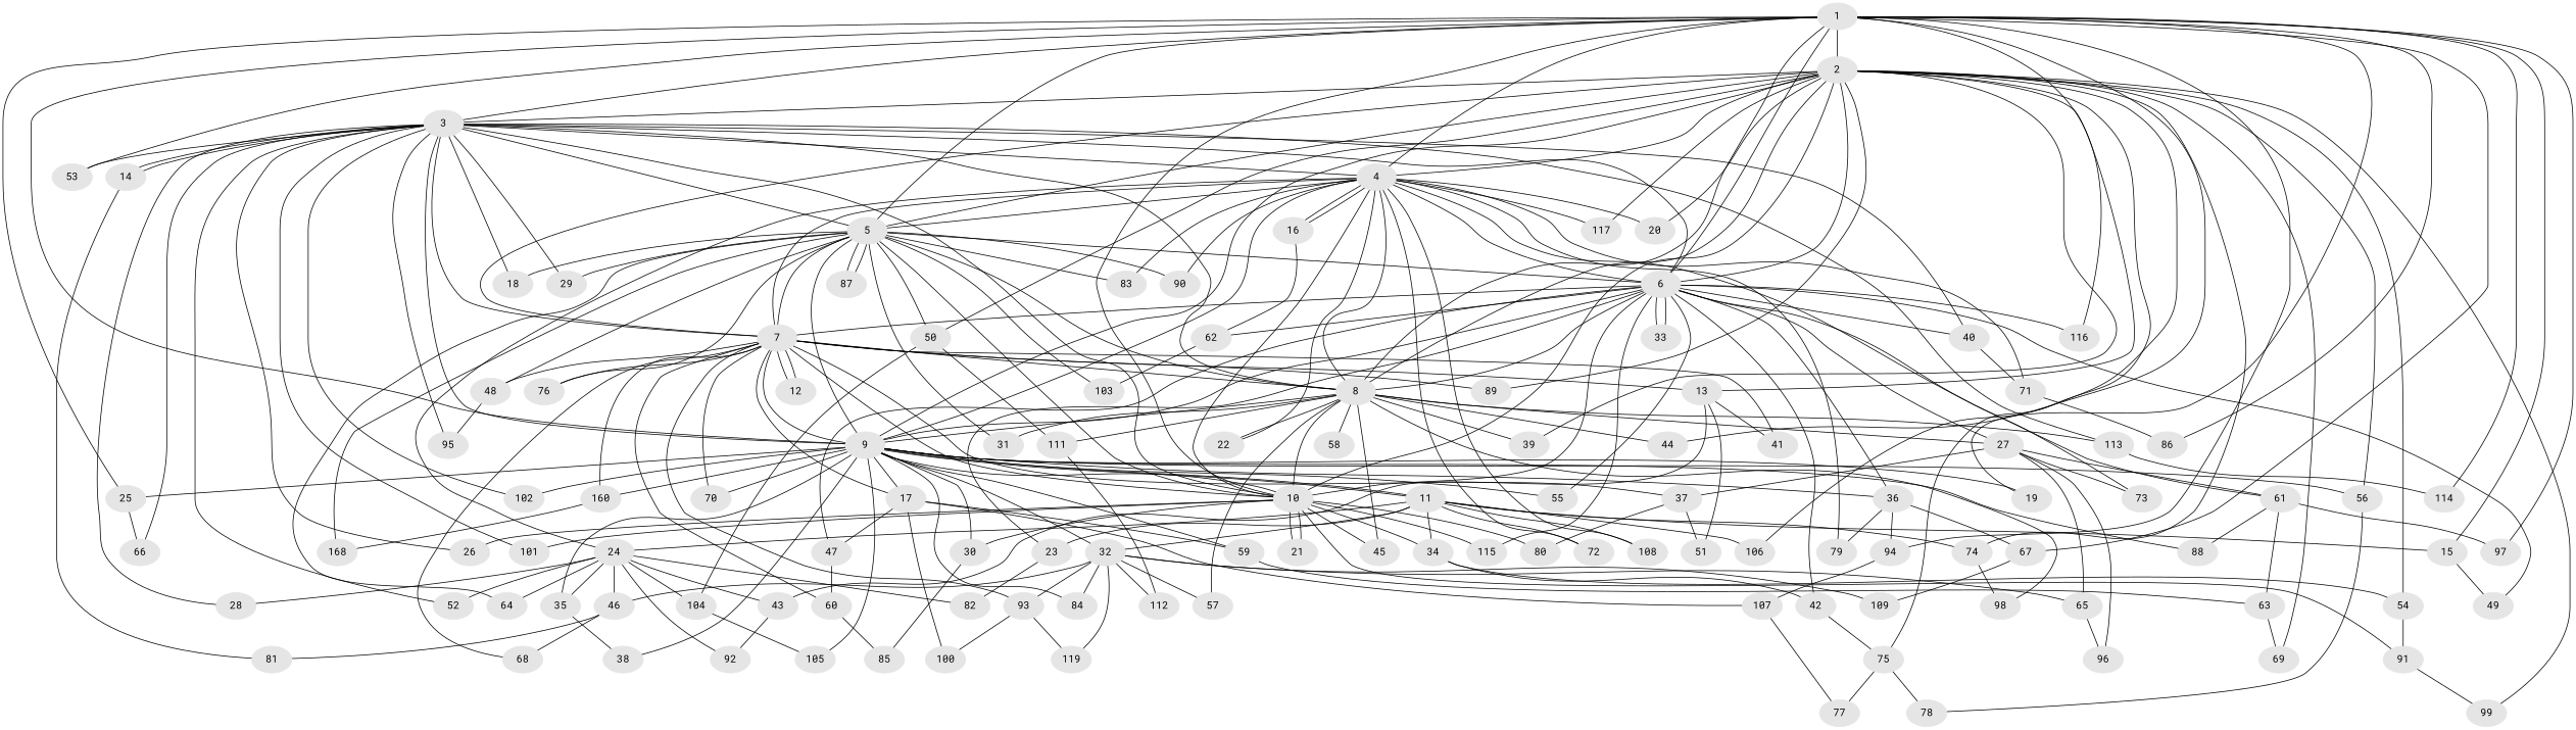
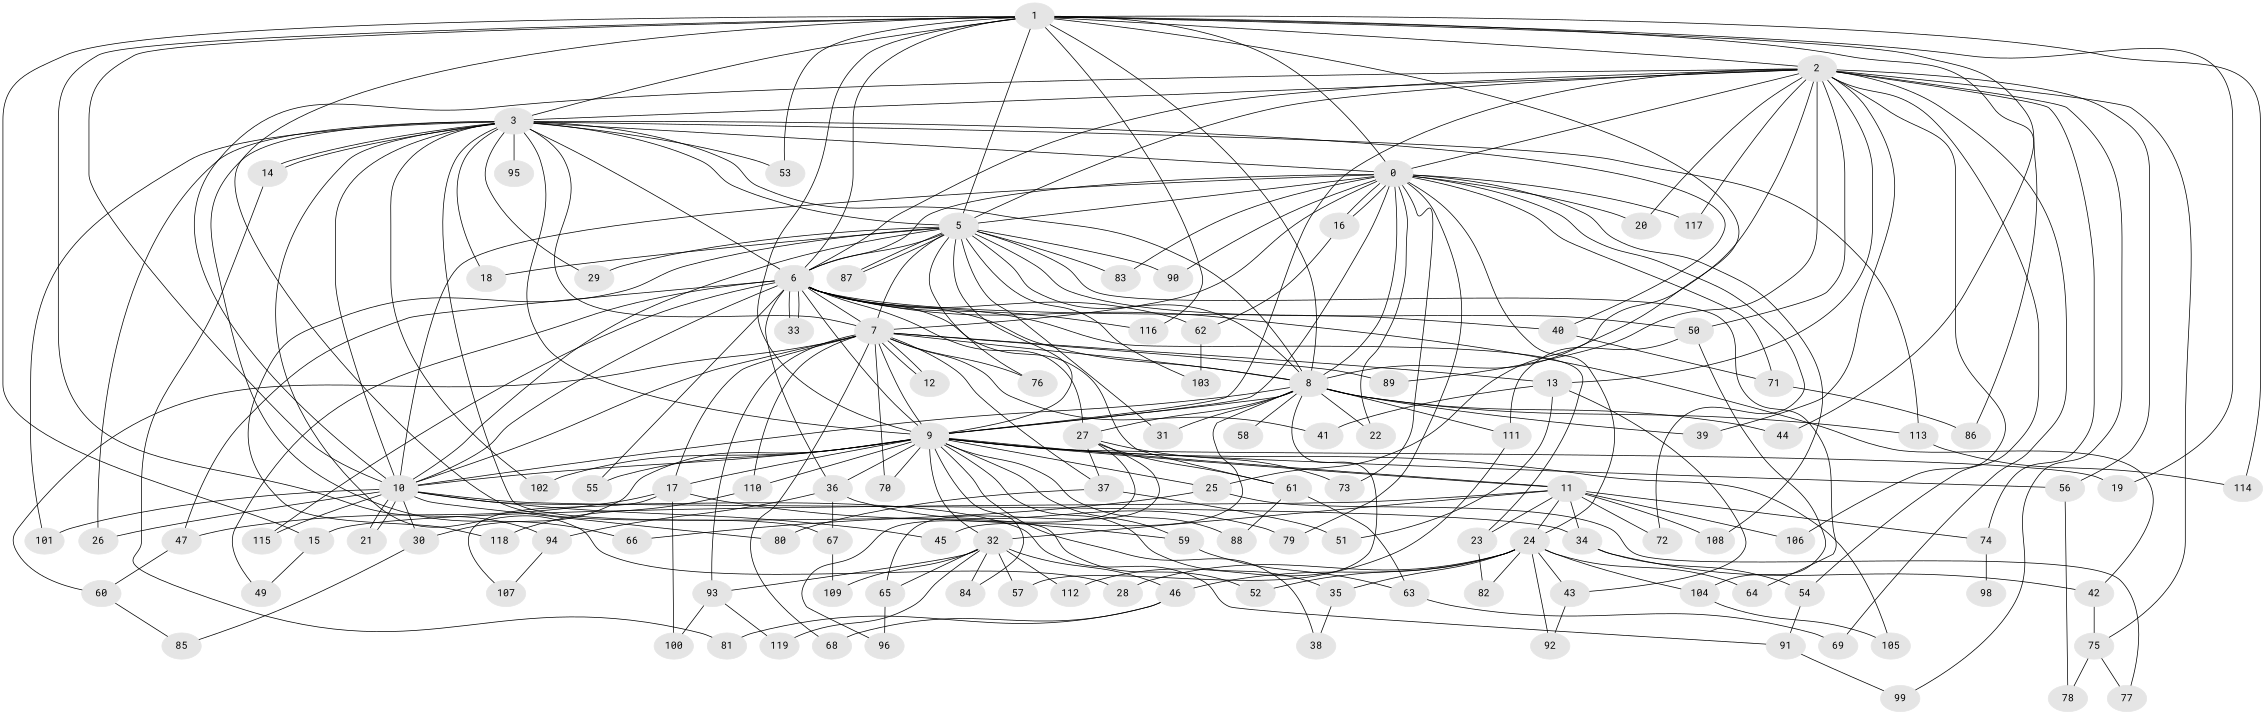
  graph {
    fontname="Roboto Mono"
    node [color=gray90 fontname="Roboto Mono" style=filled]
    edge [fontname="Roboto Mono"]
    1
    2
    3
-   4
+   4 [label=0]
    5
    6
    8
    9
    10
    15
    19
    25
    44
    53
    67
    86
    94
-   97
    114
    116
    7
    13
    20
    39
    50
    54
    56
    69
    74
    75
    89
    99
    106
    117
    14
    18
    26
    28
    29
    40
    52
    66
    95
    101
    102
    113
    16
    22
    24
    71
    72
    73
    79
    83
    90
    108
    31
-   48
    64
    76
    87
    103
-   118 [label=168]
+   118
    23
    27
    33
    36
    42
    47
    49
    55
    61
    62
    115
    12
    17
    37
    41
    60
    68
    70
    93
-   110 [label=160]
+   110
    58
    45
    57
    98
    111
    11
    30
    32
    35
    38
    59
    84
    88
    105
    21
    34
    80
    91
    77
    109
    107
    43
    51
    104
    78
    81
    82
    46
    92
    65
    96
    63
    100
    85
    119
    112
    1 -- 2
    1 -- 3
    1 -- 4
    1 -- 5
    1 -- 6
    1 -- 8
    1 -- 9
    1 -- 10
    1 -- 15
    1 -- 19
    1 -- 25
    1 -- 44
    1 -- 53
    1 -- 67
    1 -- 86
    1 -- 94
-   1 -- 97
    1 -- 114
    1 -- 116
    2 -- 3
    2 -- 4
    2 -- 5
    2 -- 6
    2 -- 8
    2 -- 9
    2 -- 10
-   2 -- 7
    2 -- 13
    2 -- 20
    2 -- 39
    2 -- 50
    2 -- 54
    2 -- 56
    2 -- 69
    2 -- 74
    2 -- 75
    2 -- 89
    2 -- 99
    2 -- 106
    2 -- 117
    3 -- 4
    3 -- 5
    3 -- 6
    3 -- 8
    3 -- 9
    3 -- 10
    3 -- 53
    3 -- 7
    3 -- 14
    3 -- 14
    3 -- 18
    3 -- 26
    3 -- 28
    3 -- 29
    3 -- 40
    3 -- 52
    3 -- 66
    3 -- 95
    3 -- 101
    3 -- 102
    3 -- 113
    4 -- 5
    4 -- 6
    4 -- 8
    4 -- 9
    4 -- 10
    4 -- 7
    4 -- 20
    4 -- 117
    4 -- 16
    4 -- 16
    4 -- 22
    4 -- 24
    4 -- 71
    4 -- 72
    4 -- 73
    4 -- 79
    4 -- 83
    4 -- 90
    4 -- 108
    5 -- 6
    5 -- 8
    5 -- 9
    5 -- 10
    5 -- 7
    5 -- 50
    5 -- 18
    5 -- 29
    5 -- 83
    5 -- 90
    5 -- 31
-   5 -- 48
    5 -- 64
    5 -- 76
    5 -- 87
    5 -- 87
    5 -- 103
    5 -- 118
    6 -- 8
    6 -- 9
    6 -- 10
    6 -- 116
    6 -- 7
    6 -- 40
    6 -- 23
    6 -- 27
    6 -- 33
    6 -- 33
    6 -- 36
    6 -- 42
    6 -- 47
    6 -- 49
    6 -- 55
    6 -- 61
    6 -- 62
    6 -- 115
    8 -- 9
    8 -- 10
    8 -- 44
    8 -- 39
    8 -- 113
    8 -- 22
    8 -- 31
    8 -- 27
    8 -- 58
    8 -- 45
    8 -- 57
-   8 -- 98
    8 -- 111
    9 -- 10
    9 -- 19
    9 -- 25
    9 -- 56
    9 -- 102
    9 -- 36
    9 -- 55
    9 -- 17
    9 -- 70
    9 -- 110
    9 -- 11
    9 -- 11
    9 -- 30
    9 -- 32
    9 -- 35
    9 -- 38
    9 -- 59
    9 -- 84
    9 -- 88
    9 -- 105
    10 -- 26
    10 -- 101
    10 -- 115
    10 -- 45
    10 -- 30
    10 -- 21
    10 -- 21
    10 -- 34
    10 -- 80
    10 -- 91
    15 -- 49
    25 -- 66
-   107 -- 77
+   25 -- 77
    67 -- 109
    94 -- 107
    7 -- 8
    7 -- 9
    7 -- 10
    7 -- 13
    7 -- 89
-   7 -- 48
    7 -- 76
    7 -- 12
    7 -- 12
    7 -- 17
    7 -- 37
    7 -- 41
    7 -- 60
    7 -- 68
    7 -- 70
    7 -- 93
    7 -- 110
    13 -- 41
    13 -- 43
    13 -- 51
    50 -- 111
    50 -- 104
    54 -- 91
    56 -- 78
    74 -- 98
    75 -- 77
    75 -- 78
    14 -- 81
    40 -- 71
    113 -- 114
    16 -- 62
    24 -- 28
    24 -- 52
    24 -- 64
    24 -- 35
    24 -- 43
    24 -- 104
    24 -- 82
    24 -- 46
    24 -- 92
    71 -- 86
-   48 -- 95
    23 -- 82
    27 -- 73
    27 -- 61
    27 -- 37
    27 -- 65
    27 -- 96
    36 -- 67
    36 -- 94
    36 -- 79
    42 -- 75
    47 -- 60
-   61 -- 97
    61 -- 88
    61 -- 63
    62 -- 103
    17 -- 47
    17 -- 59
    17 -- 107
    17 -- 100
    37 -- 80
    37 -- 51
    60 -- 85
    93 -- 100
    93 -- 119
    110 -- 118
    111 -- 112
    11 -- 15
    11 -- 74
    11 -- 106
    11 -- 24
    11 -- 72
    11 -- 108
    11 -- 23
    11 -- 32
    11 -- 34
    30 -- 85
    32 -- 93
    32 -- 57
    32 -- 84
    32 -- 109
    32 -- 46
    32 -- 65
    32 -- 119
    32 -- 112
    35 -- 38
    59 -- 63
    34 -- 54
    34 -- 42
    91 -- 99
    43 -- 92
    104 -- 105
    46 -- 68
    46 -- 81
    65 -- 96
    63 -- 69
  }
